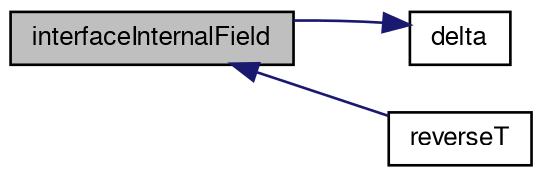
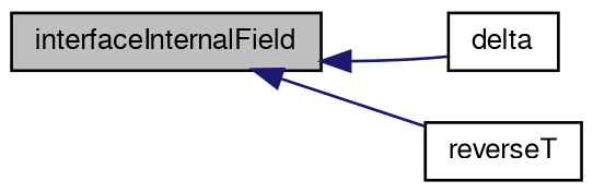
  digraph {
    rankdir=LR
    node [color=black fontname=FreeSans fontsize=10 shape=record]
    edge [color=midnightblue dir=back fontname=FreeSans fontsize=10 labelfontname=FreeSans labelfontsize=10 style=solid]
    n1 [fillcolor=grey75 fontcolor=black height=0.2 label=interfaceInternalField style=filled width=0.4]
    n2 [height=0.2 label=delta width=0.4]
    n3 [height=0.2 label=reverseT width=0.4]
-   n2 -> n1
+   n1 -> n2
    n1 -> n3
  }
